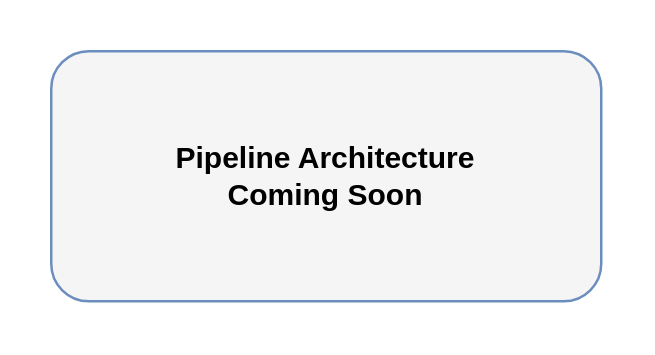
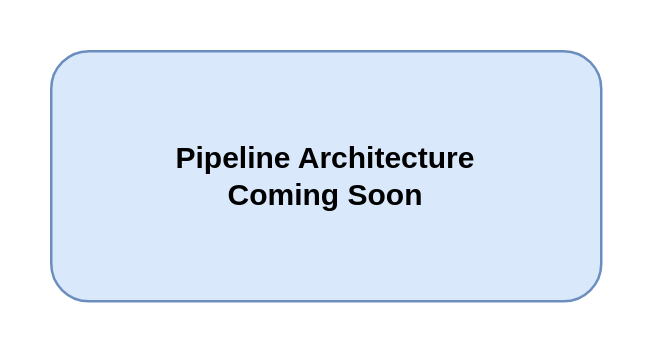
  <mxCell id="0" />
  <mxCell id="1" parent="0" />
- <mxCell id="2" value="Pipeline Architecture&#10;Coming Soon" style="rounded=1;whiteSpace=wrap;html=1;fillColor=#f5f5f5;strokeColor=#6c8ebf;fontStyle=1;" vertex="1" parent="1"><mxGeometry x="20" y="20" width="220" height="100" as="geometry" /></mxCell>
+ <mxCell id="2" value="Pipeline Architecture&#10;Coming Soon" style="rounded=1;whiteSpace=wrap;html=1;fillColor=#dae8fc;strokeColor=#6c8ebf;fontStyle=1;" vertex="1" parent="1"><mxGeometry x="20" y="20" width="220" height="100" as="geometry" /></mxCell>
